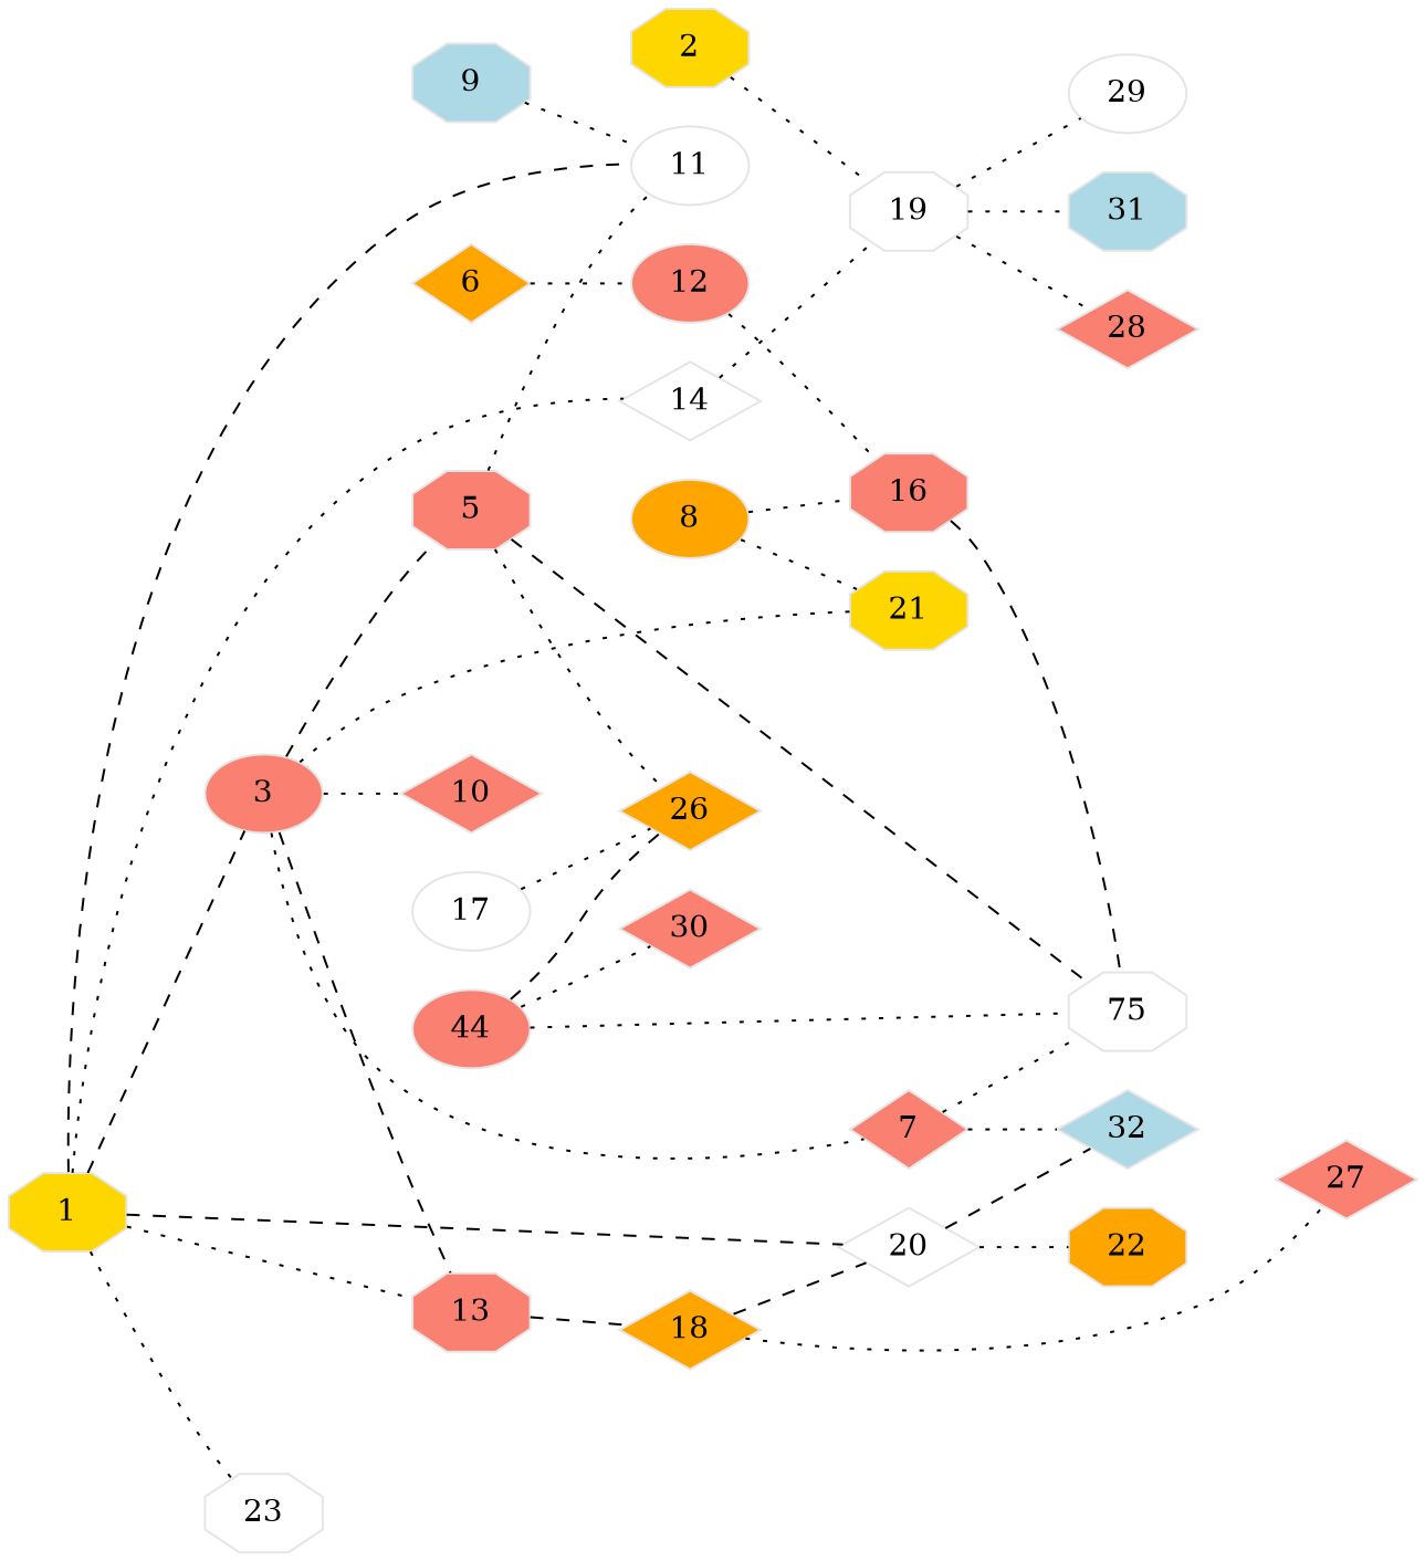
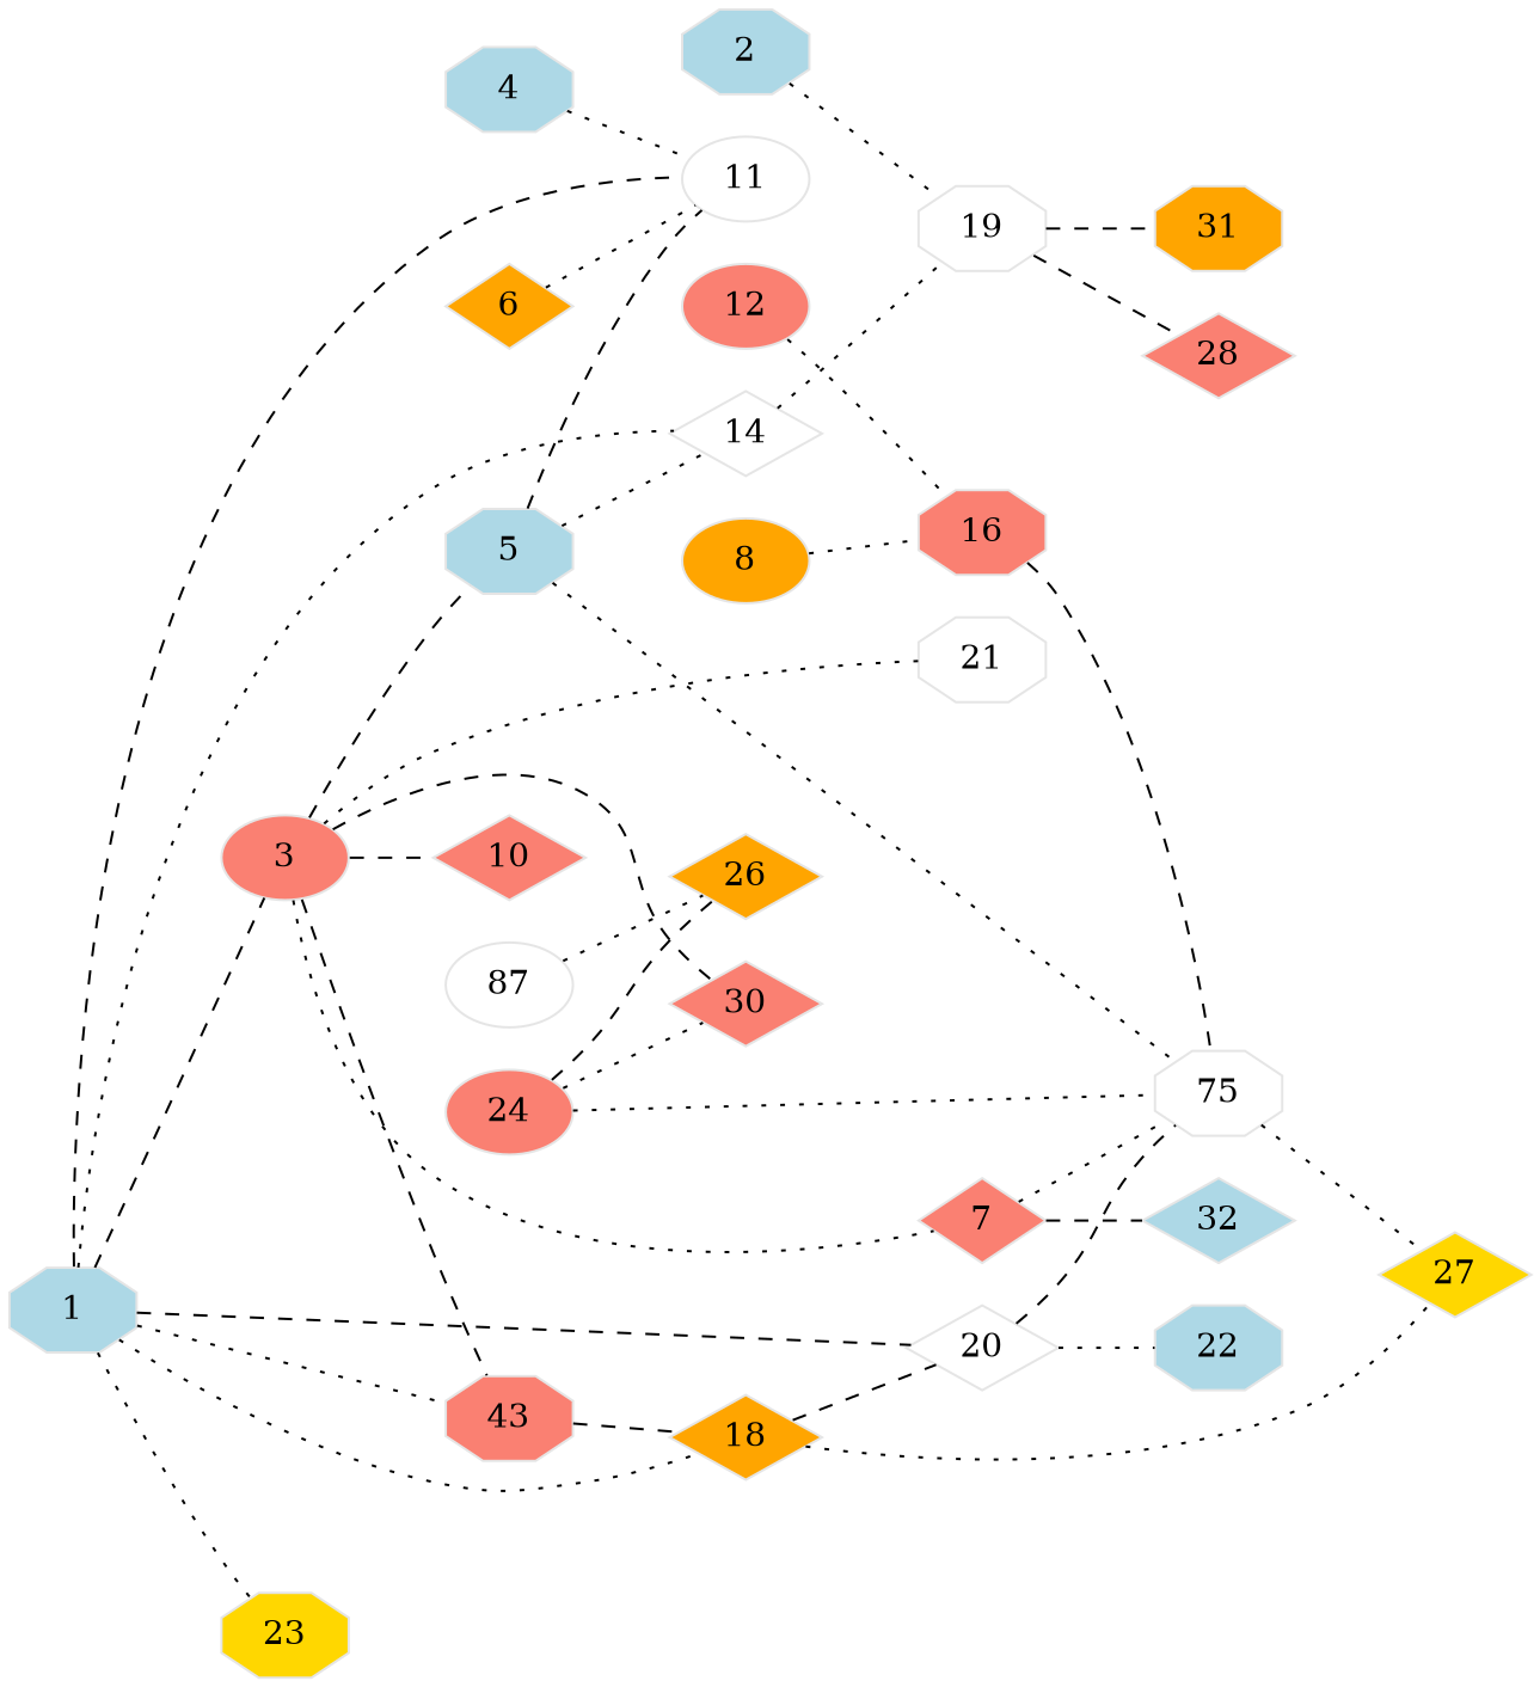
  graph {
    rankdir=LR
    node [color=gray90 fillcolor=salmon shape=octagon style=filled]
    edge [style=dotted weight=1.0]
-   1 [fillcolor=gold]
+   1 [fillcolor=lightblue]
    3 [shape=ellipse]
    11 [fillcolor=white shape=ellipse]
-   13
+   13 [label=43]
    14 [fillcolor=white shape=diamond]
    18 [fillcolor=orange shape=diamond]
    20 [fillcolor=white shape=diamond]
-   23 [fillcolor=white]
-   5
+   23 [fillcolor=gold]
+   5 [fillcolor=lightblue]
    7 [shape=diamond]
    10 [shape=diamond]
-   21 [fillcolor=gold]
+   21 [fillcolor=white]
    30 [shape=diamond]
    19 [fillcolor=white]
    n15 [fillcolor=white label=75]
    16
-   27 [shape=diamond]
-   22 [fillcolor=orange]
-   2 [fillcolor=gold]
+   27 [fillcolor=gold shape=diamond]
+   22 [fillcolor=lightblue]
+   2 [fillcolor=lightblue]
    32 [fillcolor=lightblue shape=diamond]
    26 [fillcolor=orange shape=diamond]
-   24 [shape=ellipse label=44]
+   24 [shape=ellipse]
    6 [fillcolor=orange shape=diamond]
    12 [shape=ellipse]
    8 [fillcolor=orange shape=ellipse]
-   9 [fillcolor=lightblue]
+   9 [fillcolor=lightblue label=4]
    28 [shape=diamond]
-   29 [fillcolor=white shape=ellipse]
-   31 [fillcolor=lightblue]
-   17 [fillcolor=white shape=ellipse]
+   31 [fillcolor=orange]
+   17 [fillcolor=white shape=ellipse label=87]
    1 -- 3 [style=dashed]
    1 -- 11 [style=dashed]
    1 -- 13
    1 -- 14
+   1 -- 18
    1 -- 20 [style=dashed]
    1 -- 23
    3 -- 13 [style=dashed]
    3 -- 5 [style=dashed]
    3 -- 7
-   3 -- 10
+   3 -- 10 [style=dashed]
    3 -- 21
+   3 -- 30 [style=dashed]
    13 -- 18 [style=dashed]
    14 -- 19
    18 -- 20 [style=dashed]
    18 -- 27
-   20 -- 32 [style=dashed]
+   20 -- n15 [style=dashed]
    20 -- 22
-   5 -- 11
-   5 -- 26
-   5 -- n15 [style=dashed]
+   5 -- 11 [style=dashed]
+   5 -- 14
+   5 -- n15
    7 -- n15
-   7 -- 32
-   19 -- 28
-   19 -- 29
-   19 -- 31
+   7 -- 32 [style=dashed]
+   19 -- 28 [style=dashed]
+   19 -- 31 [style=dashed]
+   n15 -- 27
    16 -- n15 [style=dashed]
    2 -- 19
    24 -- 30 [weight=2.0]
    24 -- n15
    24 -- 26 [style=dashed]
-   6 -- 12
+   6 -- 11
    12 -- 16
-   8 -- 21
    8 -- 16
    9 -- 11
    17 -- 26
  }
